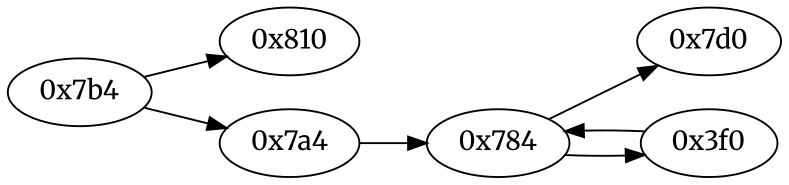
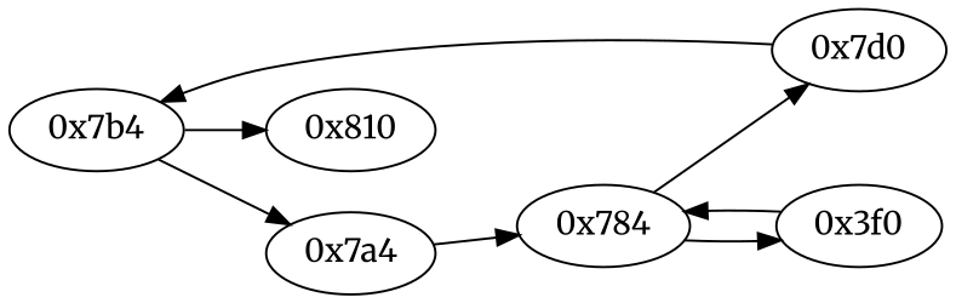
  strict digraph {
    "edge"="{}"
    file="/Users/mark/Documents/deobfus-2019-ccs/ALL-CFG/small-programs/1b-4-2-0-0-dc-2-2-0/1528_recovered.dot"
    fontname=Merriweather
    "graph"="{u'file': u'/Users/mark/Documents/deobfus-2019-ccs/ALL-CFG/small-programs/1b-4-2-0-0-dc-2-2-0/1528_recovered.dot'}"
    "node"="{u'opcode': u''}"
    rankdir=LR
    node [fontname=Merriweather]
    edge [fontname=Merriweather]
    "0x810" [opcode="[u'ldr', u'ldr', u'add', u'bl', u'mov', u'sub', u'pop']"]
    "0x7d0" [opcode="[u'ldr', u'ldr', u'ldr', u'sub', u'add', u'add', u'mov', u'b']"]
    "0x7b4" [opcode="[u'stm', u'ldr', u'ldr', u'ldr', u'cmp', u'mov', u'b']"]
    "0x7a4" [opcode="[u'ldr', u'mov', u'mov', u'b']"]
    "0x784" [opcode="[u'str', u'str', u'ldr', u'ldr', u'ldr', u'cmp', u'mov', u'b']"]
    n6 [label="0x3f0" opcode="[u'ldr', u'ldr', u'add', u'ldr', u'mov', u'rsb', u'rsb', u'b']"]
+   "0x7d0" -> "0x7b4"
    "0x7b4" -> "0x810"
    "0x7b4" -> "0x7a4"
    "0x7a4" -> "0x784"
    "0x784" -> "0x7d0"
    "0x784" -> n6
    n6 -> "0x784"
  }
